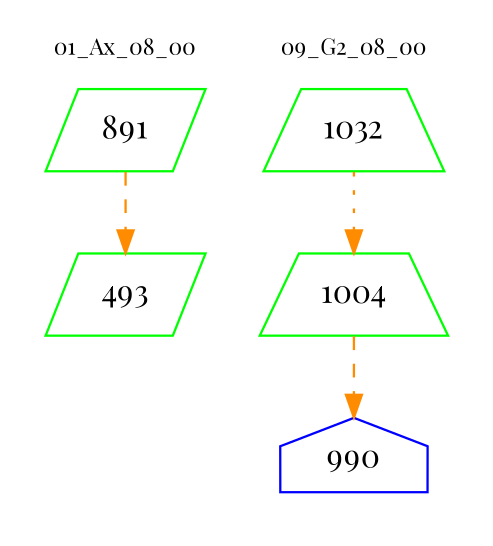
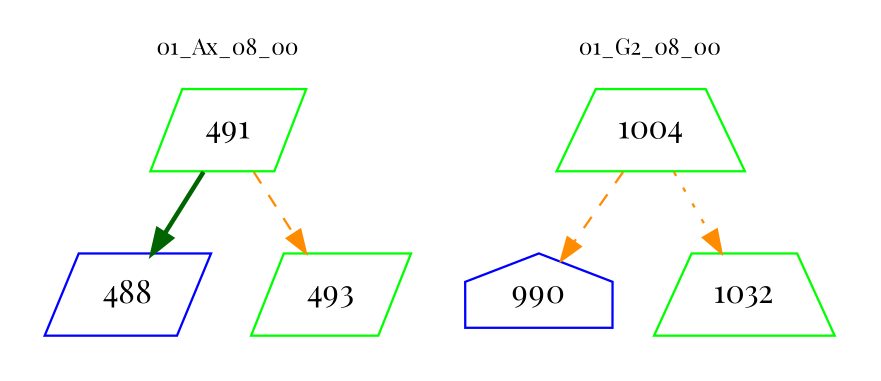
  digraph {
    fontname="Playfair Display"
    node [color=green fontname="Playfair Display" shape=parallelogram]
    edge [color=darkorange fontname="Playfair Display" style=dashed]
-   n1 [label=891]
+   n1 [label=491]
+   n2 [color=blue label=488]
    n3 [label=493]
    n4 [label=1004 shape=trapezium]
    n5 [color=blue label=990 shape=house]
    n6 [label=1032 shape=trapezium]
    subgraph cluster_1 {
      color=white
      fontsize=10
      label="01_Ax_08_00"
      n1
+     n2
      n3
    }
    subgraph cluster_2 {
      color=white
      fontsize=10
-     label="09_G2_08_00"
+     label="01_G2_08_00"
      n4
      n5
      n6
    }
+   n1 -> n2 [color=darkgreen style=bold]
    n1 -> n3
    n4 -> n5
-   n6 -> n4 [style=dotted]
+   n4 -> n6 [style=dotted]
  }
